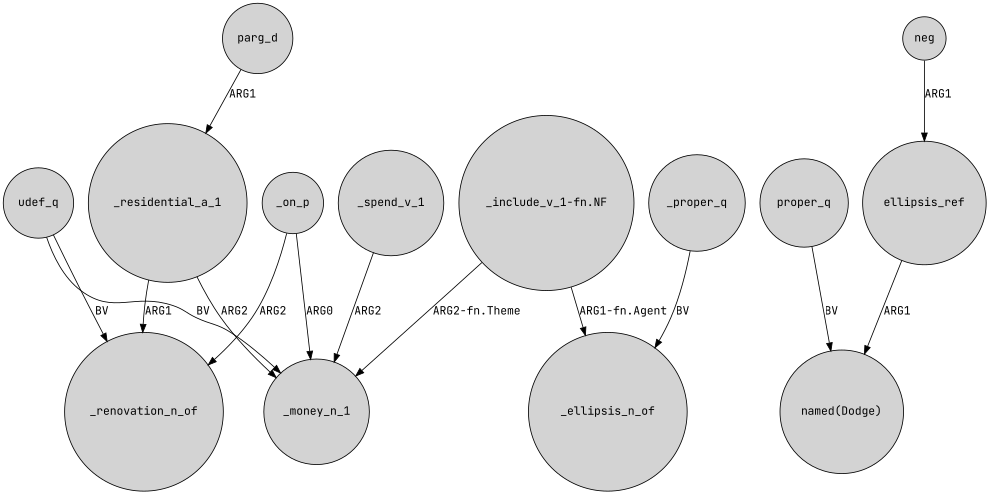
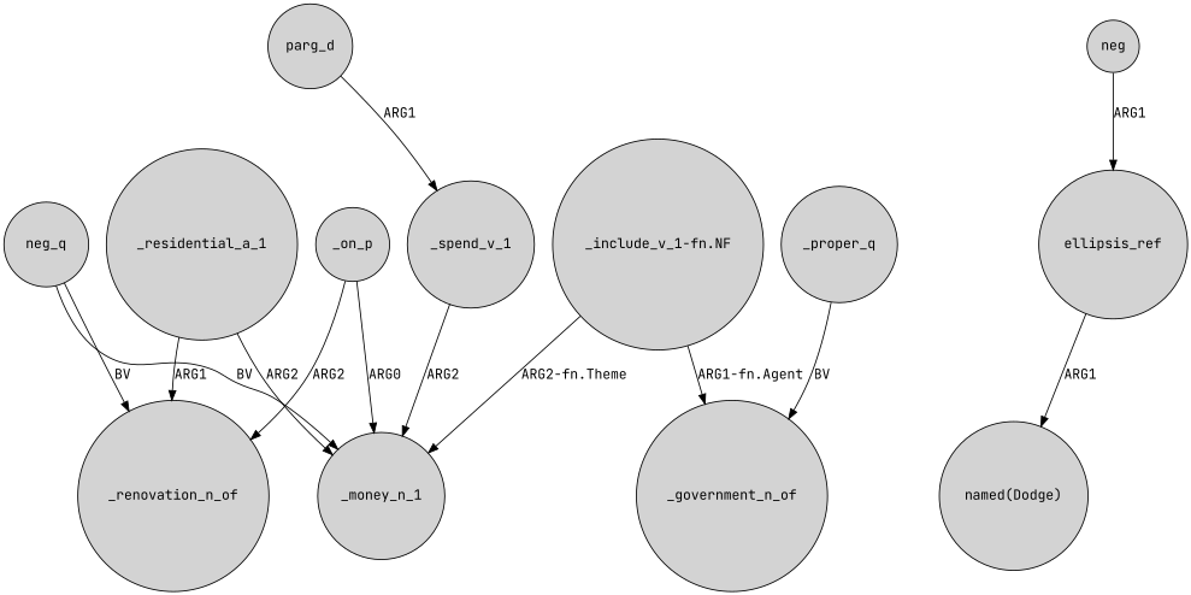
  digraph {
    fontname="JetBrains Mono"
    node [fontname="JetBrains Mono" shape=circle style=filled]
    edge [fontname="JetBrains Mono"]
    parg_d
    _spend_v_1
    _money_n_1
    _on_p
    _renovation_n_of
    n6 [label=_proper_q]
-   _government_n_of [label=_ellipsis_n_of]
+   _government_n_of
    "_include_v_1-fn.NF"
-   udef_q
-   proper_q
+   udef_q [label=neg_q]
    "named(Dodge)"
    neg
    ellipsis_ref
    _residential_a_1
-   parg_d -> _residential_a_1 [label=ARG1]
+   parg_d -> _spend_v_1 [label=ARG1]
    _spend_v_1 -> _money_n_1 [label=ARG2]
    _on_p -> _money_n_1 [label=ARG0]
    _on_p -> _renovation_n_of [label=ARG2]
    n6 -> _government_n_of [label=BV]
    "_include_v_1-fn.NF" -> _money_n_1 [label="ARG2-fn.Theme"]
    "_include_v_1-fn.NF" -> _government_n_of [label="ARG1-fn.Agent"]
    udef_q -> _money_n_1 [label=BV]
    udef_q -> _renovation_n_of [label=BV]
-   proper_q -> "named(Dodge)" [label=BV]
    neg -> ellipsis_ref [label=ARG1]
    ellipsis_ref -> "named(Dodge)" [label=ARG1]
    _residential_a_1 -> _money_n_1 [label=ARG2]
    _residential_a_1 -> _renovation_n_of [label=ARG1]
  }
